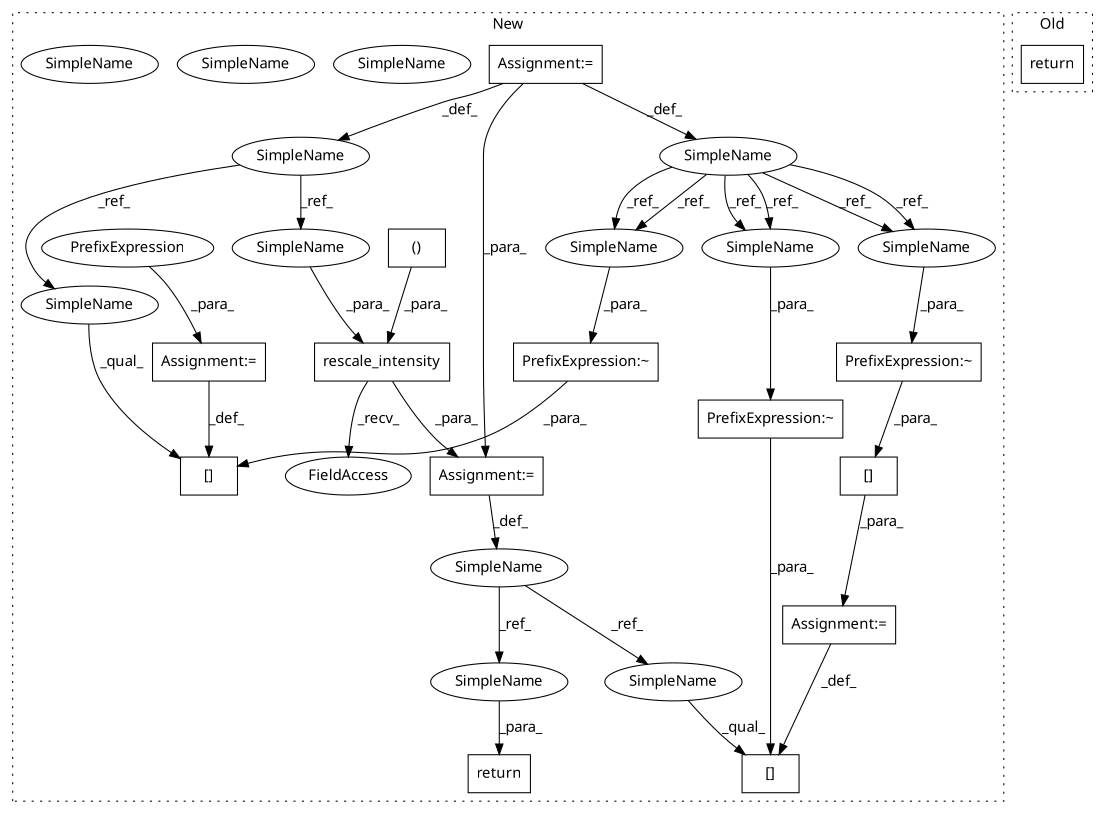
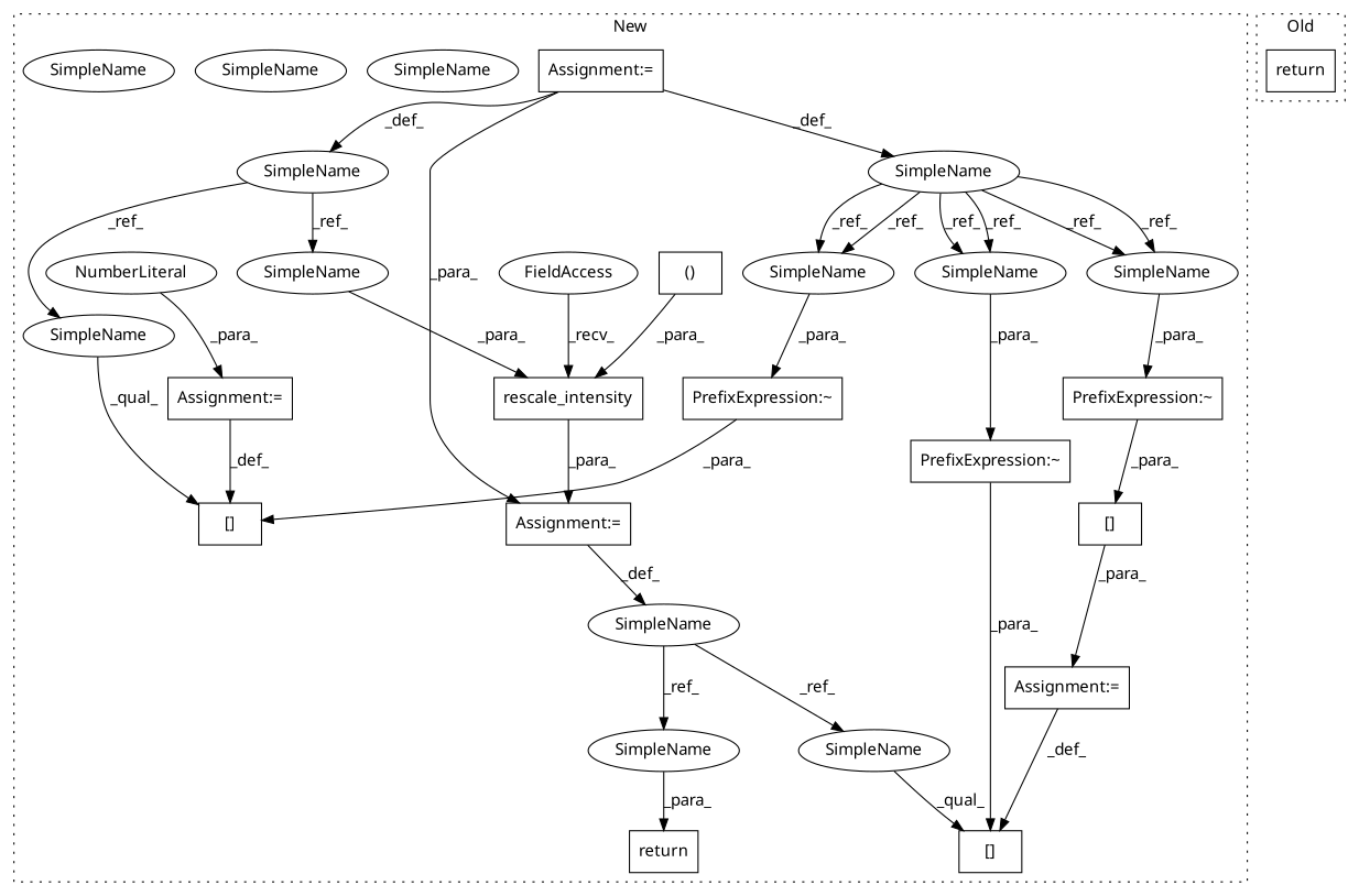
  digraph {
    fontname="Noto Sans"
    node [a=42 fontname="Noto Sans" l=4 s=17497 shape=ellipse]
    edge [fontname="Noto Sans"]
    n1 [a=32 l="18,1" label=rescale_intensity s="17439,17480" shape=box]
    n2 [a=106 l=51 label="()" s=17336 shape=box]
    n3 [a=2 l="9,1" label="[]" s="17487,17501" shape=box]
    n4 [l=8 label=SimpleName s=17413]
    n5 [a=41 l=7 label=return s=17538 shape=box]
    n6 [label=SimpleName s=17119]
    n7 [a=2 l="5,1" label="[]" s="17394,17404" shape=box]
    n8 [a=22 l=16 label=FieldAccess s=17422]
    n9 [a=7 l=1 label="Assignment:=" s=17502 shape=box]
    n10 [a=2 l="23,1" label="[]" s="17503,17531" shape=box]
    n11 [a=7 l=1 label="Assignment:=" s=17123 shape=box]
    n12 [a=7 l=1 label="Assignment:=" s=17421 shape=box]
    n13 [a=7 l=1 label="Assignment:=" s=17405 shape=box]
-   n14 [a=34 l=1 label=PrefixExpression s=17406]
+   n14 [a=34 l=1 label=NumberLiteral s=17406]
    n15 [a=38 l=1 label="PrefixExpression:~" s=17526 shape=box]
    n16 [a=38 l=1 label="PrefixExpression:~" s=17496 shape=box]
    n17 [label=SimpleName s=17152]
    n18 [a=38 l=1 label="PrefixExpression:~" s=17399 shape=box]
    n19 [label=SimpleName s=17394]
    n20 [label=SimpleName s=17457]
    n21 [label=SimpleName]
    n22 [label=SimpleName s=17400]
    n23 [label=SimpleName s=17527]
    n24 [label=SimpleName]
    n25 [label=SimpleName s=17400]
    n26 [label=SimpleName s=17527]
    n27 [l=8 label=SimpleName s=17545]
    n28 [l=8 label=SimpleName s=17487]
    n29 [a=41 l=7 label=return s=17378 shape=box]
    subgraph cluster_1 {
      label=New
      style=dotted
      n1
      n2
      n3
      n4
      n5
      n6
      n7
      n8
      n9
      n10
      n11
      n12
      n13
      n14
      n15
      n16
      n17
      n18
      n19
      n20
      n21
      n22
      n23
      n24
      n25
      n26
      n27
      n28
    }
    subgraph cluster_2 {
      label=Old
      style=dotted
      n29
    }
    n1 -> n12 [label=_para_]
    n2 -> n1 [label=_para_]
    n4 -> n27 [label=_ref_]
    n4 -> n28 [label=_ref_]
    n6 -> n19 [label=_ref_]
    n6 -> n20 [label=_ref_]
-   n1 -> n8 [label=_recv_]
+   n8 -> n1 [label=_recv_]
    n9 -> n3 [label=_def_]
    n10 -> n9 [label=_para_]
    n11 -> n6 [label=_def_]
    n11 -> n12 [label=_para_]
    n11 -> n17 [label=_def_]
    n12 -> n4 [label=_def_]
    n13 -> n7 [label=_def_]
    n14 -> n13 [label=_para_]
    n15 -> n10 [label=_para_]
    n16 -> n3 [label=_para_]
    n17 -> n24 [label=_ref_]
    n17 -> n24 [label=_ref_]
    n17 -> n25 [label=_ref_]
    n17 -> n25 [label=_ref_]
    n17 -> n26 [label=_ref_]
    n17 -> n26 [label=_ref_]
    n18 -> n7 [label=_para_]
    n19 -> n7 [label=_qual_]
    n20 -> n1 [label=_para_]
    n24 -> n16 [label=_para_]
    n25 -> n18 [label=_para_]
    n26 -> n15 [label=_para_]
    n27 -> n5 [label=_para_]
    n28 -> n3 [label=_qual_]
  }
